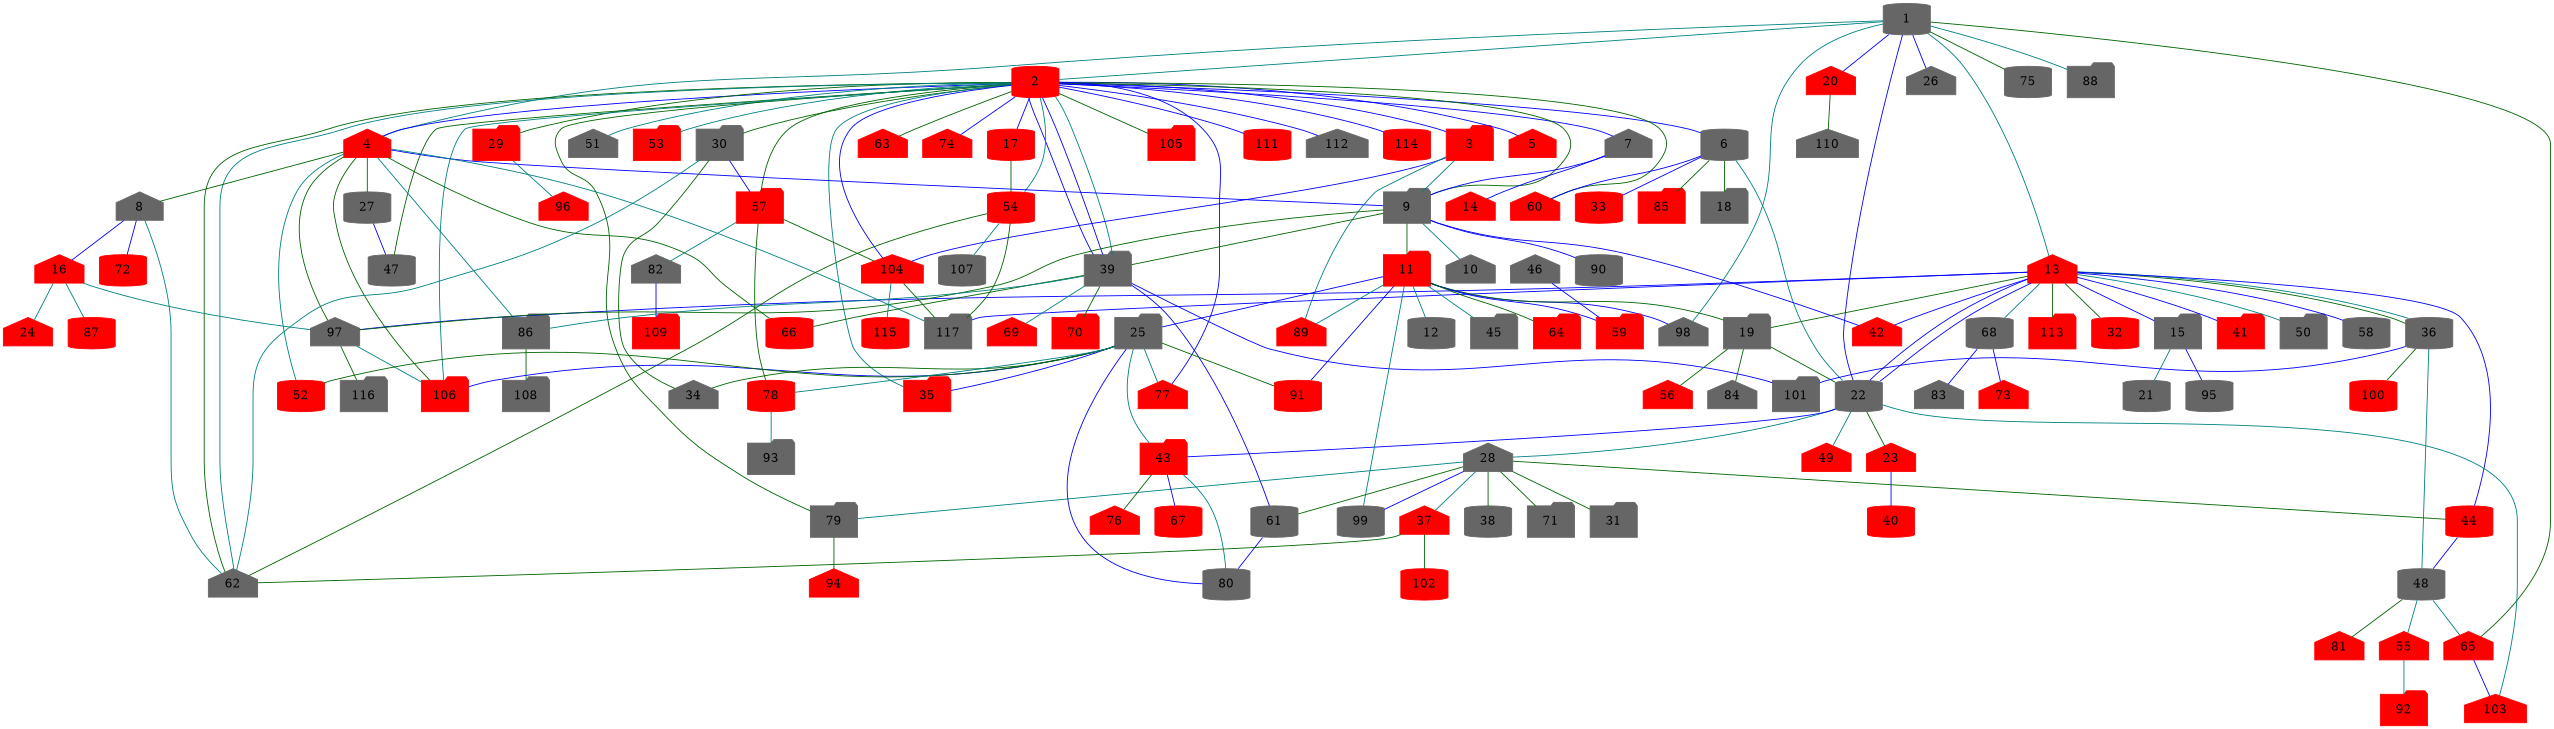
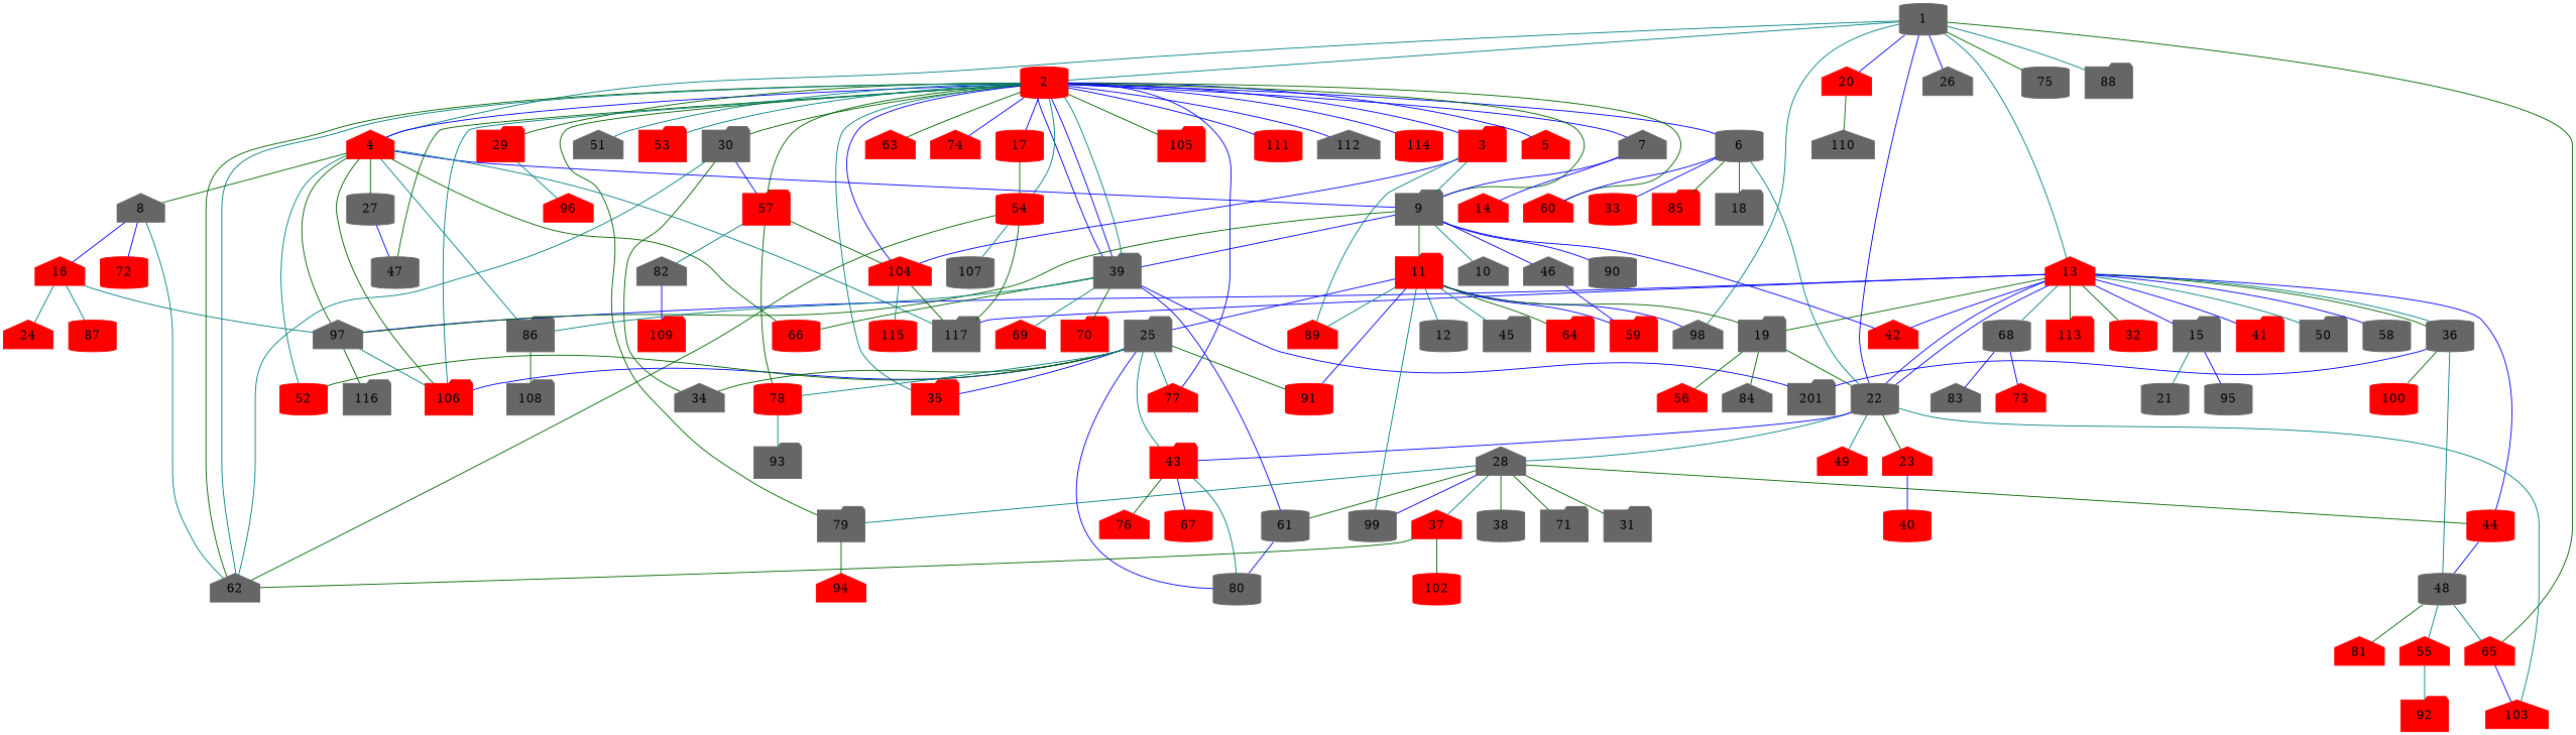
  graph {
    node [color=red shape=house style=filled]
    edge [color=blue]
    1 [color=gray40 shape=cylinder]
    2 [shape=cylinder]
    4
    13
    20
    22 [color=gray40 shape=cylinder]
    26 [color=gray40]
    65
    75 [color=gray40 shape=cylinder]
    88 [color=gray40 shape=folder]
    98 [color=gray40]
    3 [shape=folder]
    5
    6 [color=gray40 shape=cylinder]
    7 [color=gray40]
    9 [color=gray40 shape=folder]
    17 [shape=cylinder]
    29 [shape=folder]
    30 [color=gray40 shape=folder]
    35 [shape=folder]
    39 [color=gray40 shape=folder]
    47 [color=gray40 shape=cylinder]
    51 [color=gray40]
    53 [shape=folder]
    54 [shape=cylinder]
    57 [shape=folder]
    60
    62 [color=gray40]
    63
    74
    77
    79 [color=gray40 shape=folder]
    104
    105 [shape=folder]
    106 [shape=folder]
    111 [shape=cylinder]
    112 [color=gray40]
    114 [shape=cylinder]
    8 [color=gray40]
    27 [color=gray40 shape=cylinder]
    52 [shape=cylinder]
    66 [shape=cylinder]
    86 [color=gray40 shape=folder]
    97 [color=gray40]
    117 [color=gray40 shape=folder]
    42
    19 [color=gray40 shape=folder]
    15 [color=gray40 shape=folder]
    32 [shape=cylinder]
    36 [color=gray40 shape=cylinder]
    41 [shape=folder]
    44 [shape=cylinder]
    50 [color=gray40 shape=folder]
    58 [color=gray40 shape=cylinder]
    68 [color=gray40 shape=cylinder]
    113 [shape=folder]
    110 [color=gray40]
    23
    28 [color=gray40]
    43 [shape=folder]
    49
    103
    89
    18 [color=gray40 shape=folder]
    33 [shape=cylinder]
    85 [shape=folder]
    14
    10 [color=gray40]
    11 [shape=folder]
    46 [color=gray40]
    90 [color=gray40 shape=cylinder]
    96
    34 [color=gray40]
    61 [color=gray40 shape=cylinder]
-   101 [color=gray40 shape=folder]
+   101 [color=gray40 shape=folder label=201]
    69
    70 [shape=folder]
    107 [color=gray40 shape=cylinder]
    78 [shape=cylinder]
    82 [color=gray40]
    94
    115 [shape=cylinder]
    16
    72 [shape=cylinder]
    108 [color=gray40 shape=folder]
    116 [color=gray40 shape=folder]
    24
    87 [shape=cylinder]
    12 [color=gray40 shape=cylinder]
    25 [color=gray40 shape=folder]
    45 [color=gray40 shape=folder]
    59 [shape=folder]
    64 [shape=folder]
    91 [shape=cylinder]
    99 [color=gray40 shape=cylinder]
    56
    84 [color=gray40]
    80 [color=gray40 shape=cylinder]
    21 [color=gray40 shape=cylinder]
    95 [color=gray40 shape=cylinder]
    48 [color=gray40 shape=cylinder]
    100 [shape=cylinder]
    73
    83 [color=gray40]
    40 [shape=cylinder]
    31 [color=gray40 shape=folder]
    37
    38 [color=gray40 shape=cylinder]
    71 [color=gray40 shape=folder]
    67 [shape=cylinder]
    76
    93 [color=gray40 shape=folder]
    102 [shape=cylinder]
    55
    81
    92 [shape=folder]
    109 [shape=folder]
    1 -- 2 [color=teal]
    1 -- 4 [color=teal]
    1 -- 13 [color=teal]
    1 -- 20
    1 -- 22
    1 -- 26
    1 -- 65 [color=darkgreen]
    1 -- 75 [color=darkgreen]
    1 -- 88 [color=teal]
    1 -- 98 [color=teal]
    2 -- 4
    2 -- 3
    2 -- 5
    2 -- 6
    2 -- 7
    2 -- 9 [color=darkgreen]
    2 -- 17
    2 -- 29 [color=darkgreen]
    2 -- 30 [color=darkgreen]
    2 -- 35 [color=teal]
    2 -- 39
    2 -- 39
    2 -- 39 [color=teal]
    2 -- 47 [color=darkgreen]
    2 -- 51 [color=teal]
    2 -- 53 [color=teal]
    2 -- 54 [color=teal]
    2 -- 57 [color=darkgreen]
    2 -- 60 [color=darkgreen]
    2 -- 62 [color=darkgreen]
    2 -- 62 [color=teal]
    2 -- 63 [color=darkgreen]
    2 -- 74
    2 -- 77
    2 -- 79 [color=darkgreen]
    2 -- 104
    2 -- 105 [color=darkgreen]
    2 -- 106 [color=teal]
    2 -- 111
    2 -- 112
    2 -- 114
    4 -- 9
    4 -- 106 [color=darkgreen]
    4 -- 8 [color=darkgreen]
    4 -- 27 [color=darkgreen]
    4 -- 52 [color=teal]
    4 -- 66 [color=darkgreen]
    4 -- 86 [color=teal]
    4 -- 97 [color=darkgreen]
    4 -- 117 [color=teal]
    13 -- 22
    13 -- 22
    13 -- 97
    13 -- 117
    13 -- 42
    13 -- 19 [color=darkgreen]
    13 -- 15
    13 -- 32 [color=darkgreen]
    13 -- 36 [color=darkgreen]
    13 -- 36 [color=teal]
    13 -- 41
    13 -- 44
    13 -- 50 [color=teal]
    13 -- 58
    13 -- 68 [color=teal]
    13 -- 113 [color=darkgreen]
    20 -- 110 [color=darkgreen]
    22 -- 23 [color=darkgreen]
    22 -- 28 [color=teal]
    22 -- 43
    22 -- 49 [color=teal]
    22 -- 103 [color=teal]
    65 -- 103
    3 -- 9 [color=teal]
    3 -- 104
    3 -- 89 [color=teal]
    6 -- 22 [color=teal]
    6 -- 60
    6 -- 18 [color=darkgreen]
    6 -- 33
    6 -- 85 [color=darkgreen]
    7 -- 9
    7 -- 14
-   9 -- 39 [color=darkgreen]
+   9 -- 39
    9 -- 97 [color=darkgreen]
    9 -- 42
    9 -- 10 [color=teal]
    9 -- 11 [color=darkgreen]
+   9 -- 46
    9 -- 90
    17 -- 54 [color=darkgreen]
    29 -- 96 [color=teal]
    30 -- 57
    30 -- 62 [color=teal]
    30 -- 34 [color=darkgreen]
    39 -- 66 [color=darkgreen]
    39 -- 86 [color=teal]
    39 -- 61
    39 -- 101
    39 -- 69 [color=teal]
    39 -- 70 [color=darkgreen]
    54 -- 62 [color=darkgreen]
    54 -- 117 [color=darkgreen]
    54 -- 107 [color=teal]
    57 -- 104 [color=darkgreen]
    57 -- 78 [color=darkgreen]
    57 -- 82 [color=teal]
    79 -- 94 [color=darkgreen]
    104 -- 117 [color=darkgreen]
    104 -- 115 [color=teal]
    8 -- 62 [color=teal]
    8 -- 16
    8 -- 72
    27 -- 47
    86 -- 108 [color=darkgreen]
    97 -- 106 [color=teal]
    97 -- 116 [color=darkgreen]
    19 -- 22 [color=darkgreen]
    19 -- 56 [color=darkgreen]
    19 -- 84 [color=darkgreen]
    15 -- 21 [color=teal]
    15 -- 95
    36 -- 101
    36 -- 48 [color=teal]
    36 -- 100 [color=darkgreen]
    44 -- 48
    68 -- 73
    68 -- 83
    23 -- 40
    28 -- 79 [color=teal]
    28 -- 44 [color=darkgreen]
    28 -- 61 [color=darkgreen]
    28 -- 99
    28 -- 31 [color=darkgreen]
    28 -- 37 [color=teal]
    28 -- 38 [color=darkgreen]
    28 -- 71 [color=darkgreen]
    43 -- 80 [color=teal]
    43 -- 67
    43 -- 76 [color=darkgreen]
    11 -- 98
    11 -- 19 [color=darkgreen]
    11 -- 89 [color=teal]
    11 -- 12 [color=teal]
    11 -- 25
    11 -- 45 [color=teal]
    11 -- 59
    11 -- 64 [color=darkgreen]
    11 -- 91
    11 -- 99 [color=teal]
    46 -- 59
    61 -- 80
    78 -- 93 [color=teal]
    82 -- 109
    16 -- 97 [color=teal]
    16 -- 24 [color=teal]
    16 -- 87 [color=teal]
    25 -- 35
    25 -- 77 [color=teal]
    25 -- 106
    25 -- 52 [color=darkgreen]
    25 -- 43 [color=teal]
    25 -- 34 [color=darkgreen]
    25 -- 78 [color=teal]
    25 -- 91 [color=darkgreen]
    25 -- 80
    48 -- 65 [color=teal]
    48 -- 55 [color=teal]
    48 -- 81 [color=darkgreen]
    37 -- 62 [color=darkgreen]
    37 -- 102 [color=darkgreen]
    55 -- 92 [color=teal]
  }
